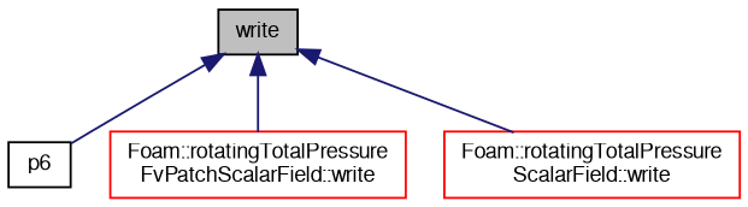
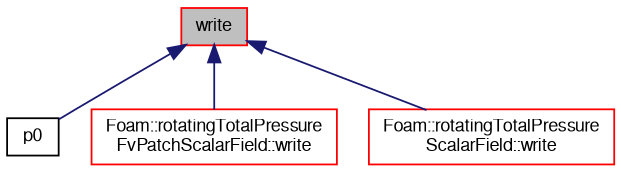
  digraph {
    rankdir=TB
    node [color=black fontname=FreeSans fontsize=10 shape=record]
    edge [color=midnightblue dir=back fontname=FreeSans fontsize=10 labelfontname=FreeSans labelfontsize=10 style=solid]
-   n1 [fillcolor=grey75 fontcolor=black height=0.2 label=write style=filled width=0.4]
-   n2 [height=0.2 label=p6 width=0.4]
+   n1 [color=red fillcolor=grey75 fontcolor=black height=0.2 label=write style=filled width=0.4]
+   n2 [height=0.2 label=p0 width=0.4]
    n3 [color=red height=0.2 label="Foam::rotatingTotalPressure\lFvPatchScalarField::write" width=0.4]
    n4 [color=red height=0.2 label="Foam::rotatingTotalPressure\lScalarField::write" width=0.4]
    n1 -> n2
    n1 -> n3
    n1 -> n4
  }
